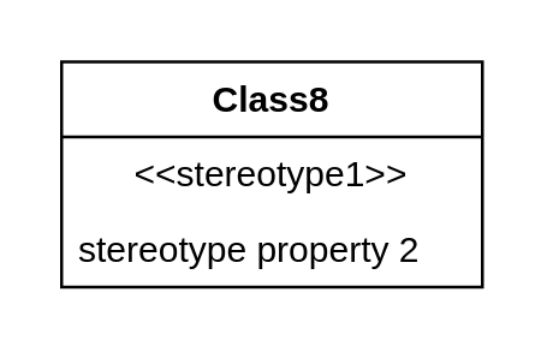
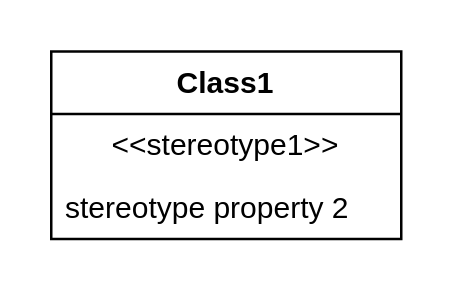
  <mxCell id="0" />
  <mxCell id="1" parent="0" />
- <mxCell id="2" value="Class8" style="swimlane;fontStyle=1;align=center;verticalAlign=middle;childLayout=stackLayout;horizontal=1;startSize=25;horizontalStack=0;resizeParent=1;resizeParentMax=0;resizeLast=0;collapsible=0;marginBottom=0;html=1;whiteSpace=wrap;" vertex="1" parent="1"><mxGeometry x="20" y="20" width="140" height="75" as="geometry" /></mxCell>
+ <mxCell id="2" value="Class1" style="swimlane;fontStyle=1;align=center;verticalAlign=middle;childLayout=stackLayout;horizontal=1;startSize=25;horizontalStack=0;resizeParent=1;resizeParentMax=0;resizeLast=0;collapsible=0;marginBottom=0;html=1;whiteSpace=wrap;" vertex="1" parent="1"><mxGeometry x="20" y="20" width="140" height="75" as="geometry" /></mxCell>
  <mxCell id="3" value="&amp;lt;&amp;lt;stereotype1&amp;gt;&amp;gt;" style="text;html=1;strokeColor=none;fillColor=none;align=center;verticalAlign=middle;spacingLeft=4;spacingRight=4;overflow=hidden;rotatable=0;points=[[0,0.5],[1,0.5]];portConstraint=eastwest;whiteSpace=wrap;" vertex="1" parent="2"><mxGeometry y="25" width="140" height="25" as="geometry" /></mxCell>
  <mxCell id="4" value="stereotype property 2" style="text;html=1;strokeColor=none;fillColor=none;align=left;verticalAlign=middle;spacingLeft=4;spacingRight=4;overflow=hidden;rotatable=0;points=[[0,0.5],[1,0.5]];portConstraint=eastwest;whiteSpace=wrap;" vertex="1" parent="2"><mxGeometry y="50" width="140" height="25" as="geometry" /></mxCell>
